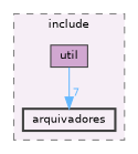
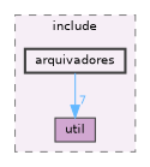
  digraph {
    compound=true
    node [color=grey25 fontname=Helvetica fontsize=10 shape=box]
    n1 [fillcolor="#d1a7d1" height=0.2 label=util style=filled width=0.4]
    n2 [fillcolor="#f6eef6" height=0.2 label=arquivadores style="filled,bold" width=0.4]
    subgraph cluster_1 {
      bgcolor="#f6eef6"
      fontname=Helvetica
      fontsize=10
      label=include
      pencolor=grey50
      style="filled,dashed"
      n1
      n2
    }
-   n1 -> n2 [color=steelblue1 fontcolor=steelblue1 fontname=Helvetica fontsize=10 headlabel=7 labeldistance=1.5 labelfontname=Helvetica labelfontsize=10]
+   n2 -> n1 [color=steelblue1 fontcolor=steelblue1 fontname=Helvetica fontsize=10 headlabel=7 labeldistance=1.5 labelfontname=Helvetica labelfontsize=10]
  }
